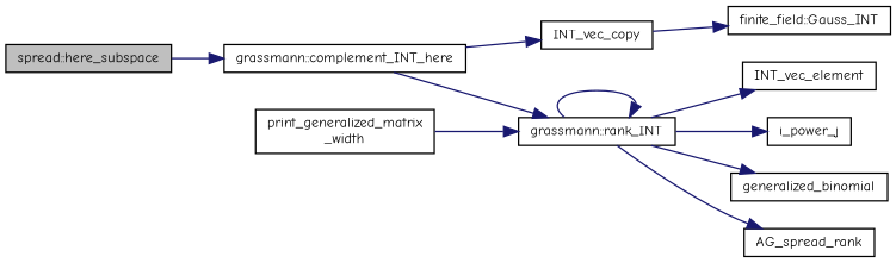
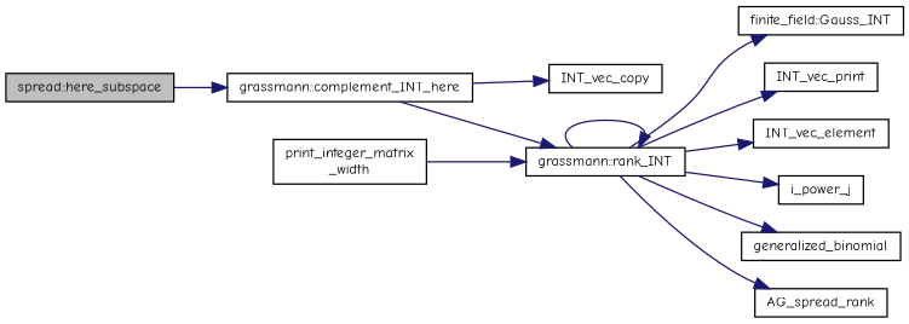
  digraph {
    fontname="Comic Neue"
    rankdir=LR
    node [color=black fillcolor=white fontname="Comic Neue" fontsize=10 shape=record style=filled]
    edge [color=midnightblue fontname="Comic Neue" fontsize=10 labelfontname=Helvetica labelfontsize=10 style=solid]
    n1 [fillcolor=grey75 fontcolor=black height=0.2 label="spread::here_subspace" width=0.4]
    n2 [height=0.2 label="grassmann::complement_INT_here" width=0.4]
    n3 [height=0.2 label=INT_vec_copy width=0.4]
    n4 [height=0.2 label="grassmann::rank_INT" width=0.4]
    n5 [height=0.2 label="finite_field::Gauss_INT" width=0.4]
+   n6 [height=0.2 label=INT_vec_print width=0.4]
    n7 [height=0.2 label=INT_vec_element width=0.4]
    n8 [height=0.2 label=i_power_j width=0.4]
    n9 [height=0.2 label=generalized_binomial width=0.4]
    n10 [height=0.2 label=AG_spread_rank width=0.4]
-   n11 [height=0.2 label="print_generalized_matrix\l_width" width=0.4]
+   n11 [height=0.2 label="print_integer_matrix\l_width" width=0.4]
    n1 -> n2
    n2 -> n3
    n2 -> n4
    n4 -> n4
-   n3 -> n5
+   n4 -> n5
+   n4 -> n6
    n4 -> n7
    n4 -> n8
    n4 -> n9
    n4 -> n10
    n11 -> n4
  }
